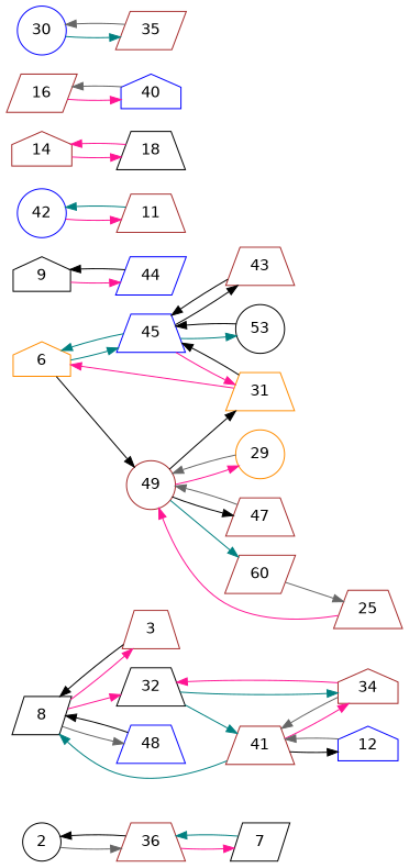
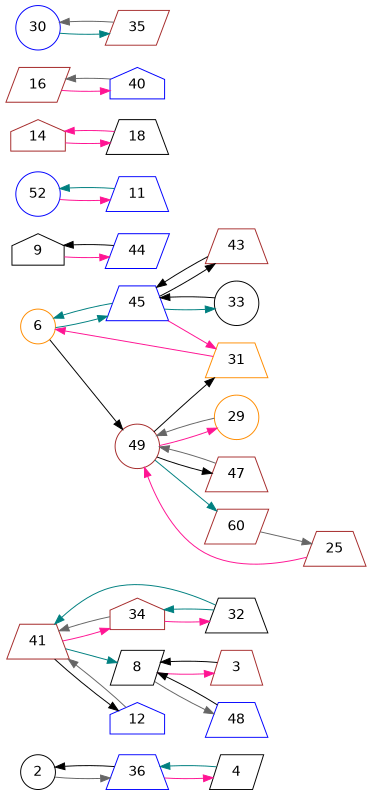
  digraph {
    fontname="DejaVu Sans"
    rankdir=LR
    node [color=brown fontname="DejaVu Sans" shape=trapezium]
    edge [color=deeppink fontname="DejaVu Sans"]
    2 [color=black shape=circle]
-   36
-   7 [color=black shape=parallelogram]
+   36 [color=blue]
+   7 [color=black shape=parallelogram label=4]
    8 [color=black shape=parallelogram]
    3
    32 [color=black]
    48 [color=blue]
    41
    34 [shape=house]
-   6 [color=darkorange shape=house]
+   6 [color=darkorange shape=circle]
    45 [color=blue]
    49 [shape=circle]
    31 [color=darkorange]
-   33 [color=black shape=circle label=53]
+   33 [color=black shape=circle]
    43
    n16 [label=60 shape=parallelogram]
    29 [color=darkorange shape=circle]
    47
    25
    12 [color=blue shape=house]
    9 [color=black shape=house]
    44 [color=blue shape=parallelogram]
-   42 [color=blue shape=circle]
-   11
+   42 [color=blue shape=circle label=52]
+   11 [color=blue]
    14 [shape=house]
    18 [color=black]
    16 [shape=parallelogram]
    40 [color=blue shape=house]
    30 [color=blue shape=circle]
    35 [shape=parallelogram]
    2 -> 36 [color=gray40]
    36 -> 2 [color=black]
    36 -> 7
    7 -> 36 [color=teal]
    8 -> 3
-   8 -> 32
    8 -> 48 [color=gray40]
    3 -> 8 [color=black]
    32 -> 41 [color=teal]
    32 -> 34 [color=teal]
    48 -> 8 [color=black]
    41 -> 8 [color=teal]
    41 -> 34
    41 -> 12 [color=black]
    34 -> 32
    34 -> 41 [color=gray40]
    6 -> 45 [color=teal]
    6 -> 49 [color=black]
    45 -> 6 [color=teal]
    45 -> 31
    45 -> 33 [color=teal]
    45 -> 43 [color=black]
    49 -> 31 [color=black]
    49 -> n16 [color=teal]
    49 -> 29
    49 -> 47 [color=black]
    31 -> 6
-   31 -> 45 [color=black]
    33 -> 45 [color=black]
    43 -> 45 [color=black]
    n16 -> 25 [color=gray40]
    29 -> 49 [color=gray40]
    47 -> 49 [color=gray40]
    25 -> 49
    12 -> 41 [color=gray40]
    9 -> 44
    44 -> 9 [color=black]
    42 -> 11
    11 -> 42 [color=teal]
    14 -> 18
    18 -> 14
    16 -> 40
    40 -> 16 [color=gray40]
    30 -> 35 [color=teal]
    35 -> 30 [color=gray40]
  }
